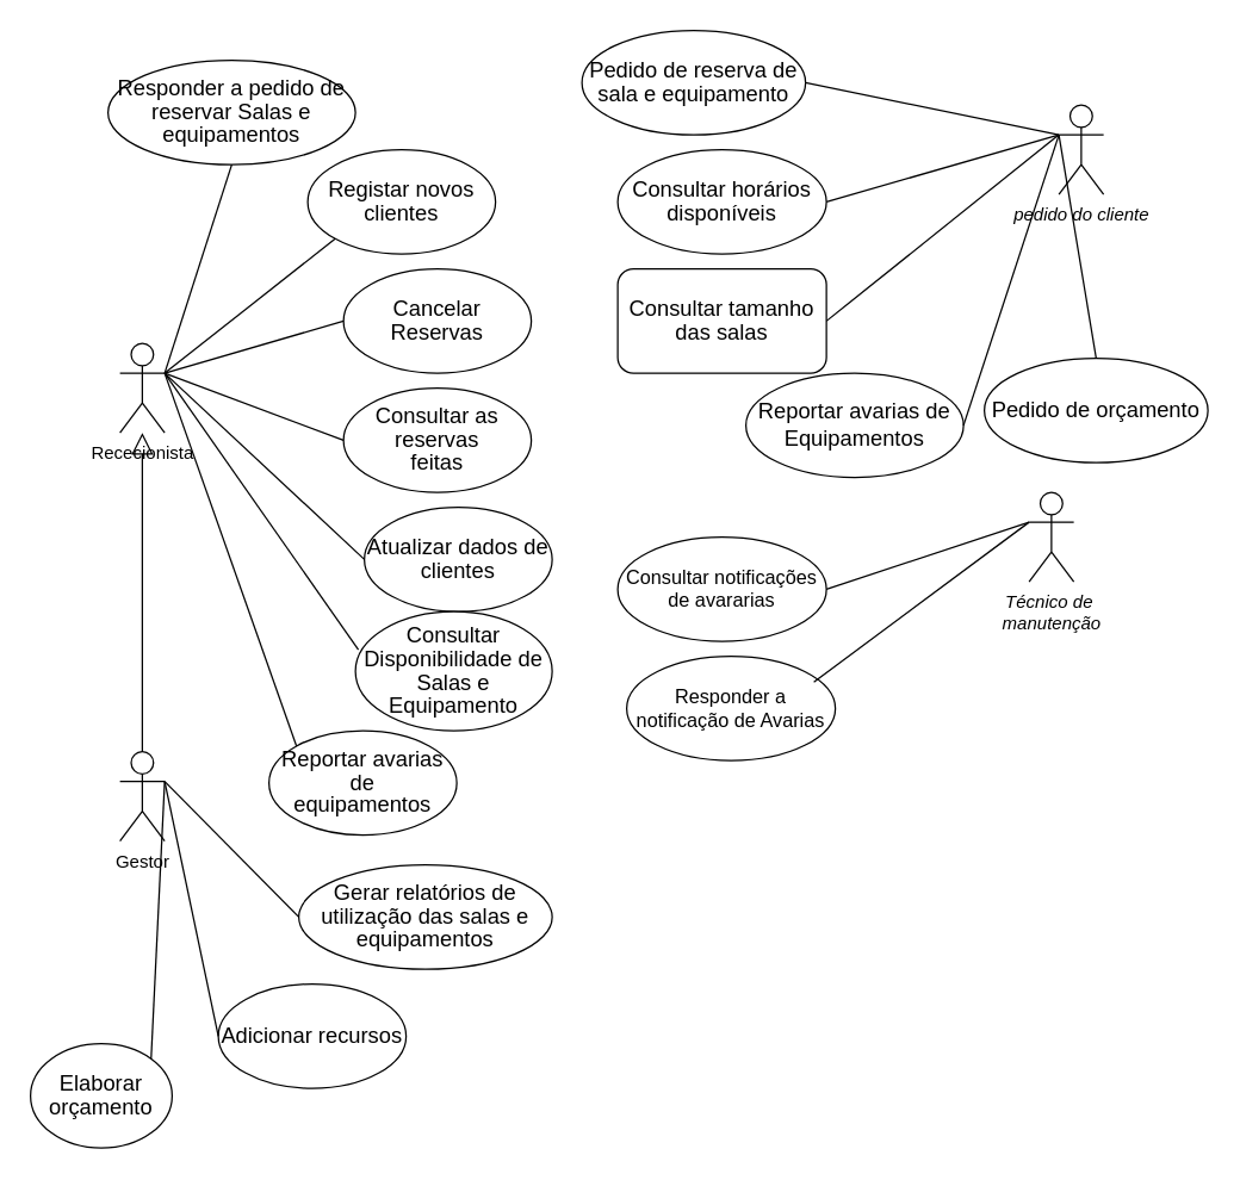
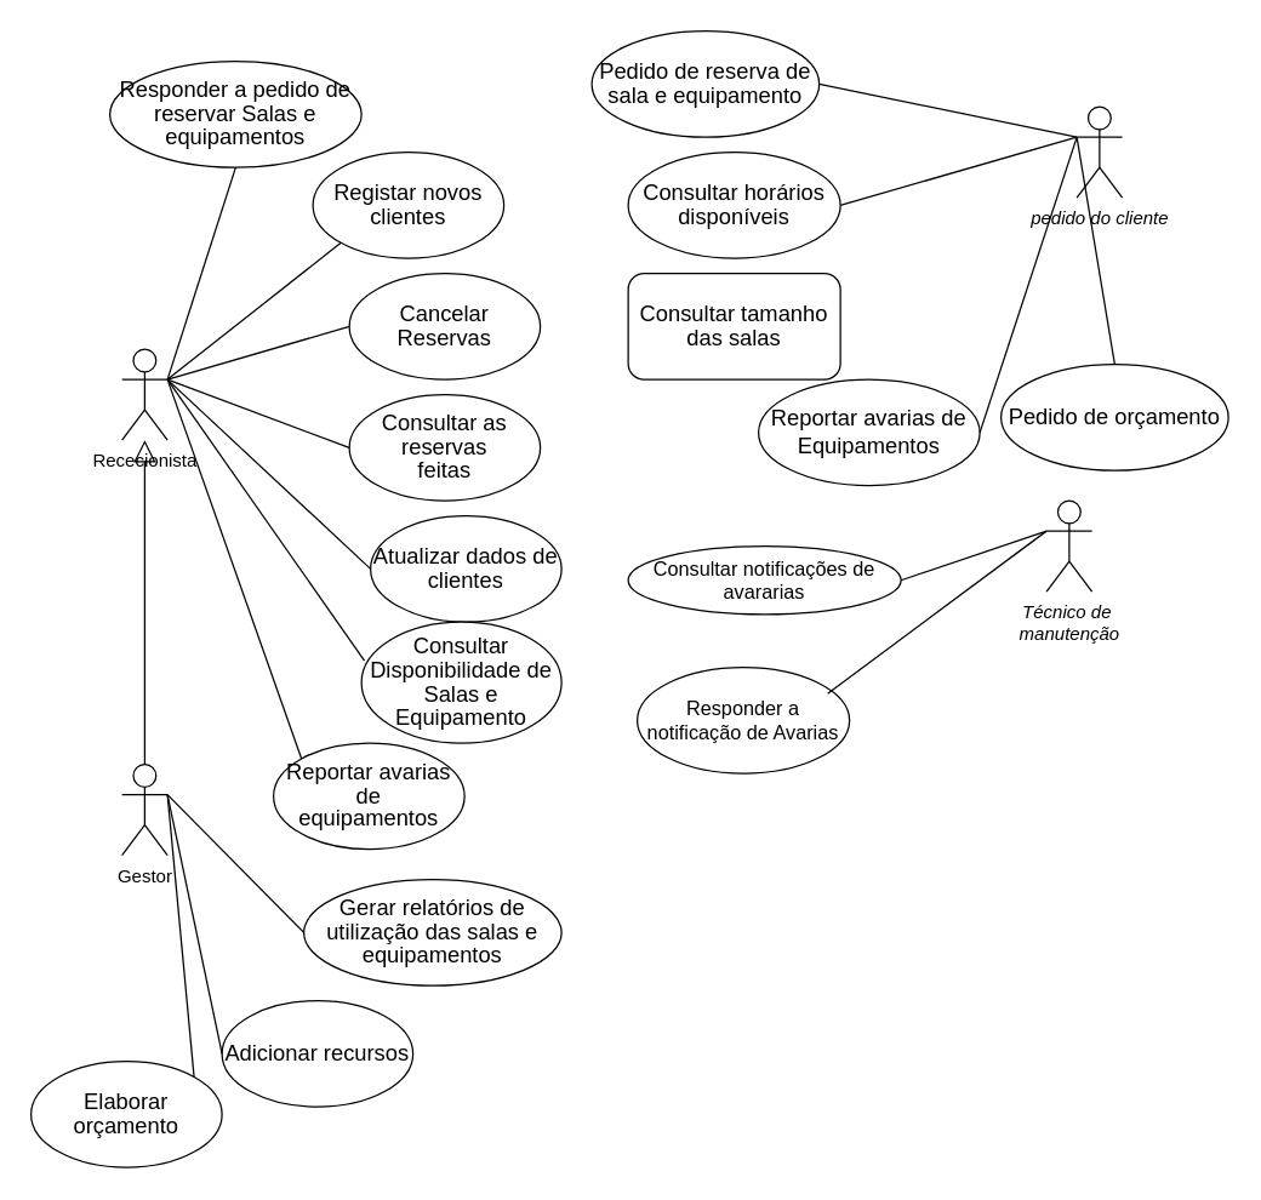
  <mxCell id="0" />
  <mxCell id="1" parent="0" />
  <mxCell id="2" value="Rececionista" style="shape=umlActor;html=1;verticalLabelPosition=bottom;verticalAlign=top;align=center;" parent="1" vertex="1"><mxGeometry x="80" y="230" width="30" height="60" as="geometry" /></mxCell>
  <mxCell id="3" value="Gestor" style="shape=umlActor;html=1;verticalLabelPosition=bottom;verticalAlign=top;align=center;" parent="1" vertex="1"><mxGeometry x="80" y="504" width="30" height="60" as="geometry" /></mxCell>
  <mxCell id="4" value="&lt;span style=&quot;font-size:11.0pt;line-height:107%;&lt;br/&gt;font-family:&amp;quot;Aptos&amp;quot;,sans-serif;mso-ascii-theme-font:minor-latin;mso-fareast-font-family:&lt;br/&gt;Aptos;mso-fareast-theme-font:minor-latin;mso-hansi-theme-font:minor-latin;&lt;br/&gt;mso-bidi-font-family:Arial;mso-bidi-theme-font:minor-bidi;mso-ansi-language:&lt;br/&gt;PT;mso-fareast-language:EN-US;mso-bidi-language:AR-SA&quot;&gt;Responder a pedido de reservar Salas e equipamentos&lt;/span&gt;" style="ellipse;whiteSpace=wrap;html=1;fontStyle=0" parent="1" vertex="1"><mxGeometry x="72" y="40" width="166" height="70" as="geometry" /></mxCell>
  <mxCell id="5" value="" style="edgeStyle=none;html=1;endArrow=block;endFill=0;endSize=12;verticalAlign=bottom;rounded=0;exitX=0.5;exitY=0;exitDx=0;exitDy=0;exitPerimeter=0;" parent="1" source="3" target="2" edge="1"><mxGeometry width="160" relative="1" as="geometry"><mxPoint x="160" y="390" as="sourcePoint" /><mxPoint x="320" y="390" as="targetPoint" /></mxGeometry></mxCell>
  <mxCell id="6" value="&lt;span style=&quot;font-size:11.0pt;line-height:107%;&lt;br/&gt;font-family:&amp;quot;Aptos&amp;quot;,sans-serif;mso-ascii-theme-font:minor-latin;mso-fareast-font-family:&lt;br/&gt;Aptos;mso-fareast-theme-font:minor-latin;mso-hansi-theme-font:minor-latin;&lt;br/&gt;mso-bidi-font-family:Arial;mso-bidi-theme-font:minor-bidi;mso-ansi-language:&lt;br/&gt;PT;mso-fareast-language:EN-US;mso-bidi-language:AR-SA&quot;&gt;Registar novos clientes&lt;/span&gt;" style="ellipse;whiteSpace=wrap;html=1;fontStyle=0" parent="1" vertex="1"><mxGeometry x="206" y="100" width="126" height="70" as="geometry" /></mxCell>
  <mxCell id="7" value="&lt;span style=&quot;font-size:11.0pt;line-height:107%;&lt;br/&gt;font-family:&amp;quot;Aptos&amp;quot;,sans-serif;mso-ascii-theme-font:minor-latin;mso-fareast-font-family:&lt;br/&gt;Aptos;mso-fareast-theme-font:minor-latin;mso-hansi-theme-font:minor-latin;&lt;br/&gt;mso-bidi-font-family:Arial;mso-bidi-theme-font:minor-bidi;mso-ansi-language:&lt;br/&gt;PT;mso-fareast-language:EN-US;mso-bidi-language:AR-SA&quot;&gt;Cancelar Reservas&lt;/span&gt;" style="ellipse;whiteSpace=wrap;html=1;fontStyle=0" parent="1" vertex="1"><mxGeometry x="230" y="180" width="126" height="70" as="geometry" /></mxCell>
  <mxCell id="8" value="&lt;span style=&quot;font-size:11.0pt;line-height:107%;&lt;br/&gt;font-family:&amp;quot;Aptos&amp;quot;,sans-serif;mso-ascii-theme-font:minor-latin;mso-fareast-font-family:&lt;br/&gt;Aptos;mso-fareast-theme-font:minor-latin;mso-hansi-theme-font:minor-latin;&lt;br/&gt;mso-bidi-font-family:Arial;mso-bidi-theme-font:minor-bidi;mso-ansi-language:&lt;br/&gt;PT;mso-fareast-language:EN-US;mso-bidi-language:AR-SA&quot;&gt;Consultar as reservas&lt;br/&gt;feitas&lt;/span&gt;" style="ellipse;whiteSpace=wrap;html=1;fontStyle=0" parent="1" vertex="1"><mxGeometry x="230" y="260" width="126" height="70" as="geometry" /></mxCell>
  <mxCell id="9" value="&lt;span style=&quot;font-size:11.0pt;line-height:107%;&lt;br/&gt;font-family:&amp;quot;Aptos&amp;quot;,sans-serif;mso-ascii-theme-font:minor-latin;mso-fareast-font-family:&lt;br/&gt;Aptos;mso-fareast-theme-font:minor-latin;mso-hansi-theme-font:minor-latin;&lt;br/&gt;mso-bidi-font-family:Arial;mso-bidi-theme-font:minor-bidi;mso-ansi-language:&lt;br/&gt;PT;mso-fareast-language:EN-US;mso-bidi-language:AR-SA&quot;&gt;Atualizar dados de&lt;br/&gt;clientes&lt;/span&gt;" style="ellipse;whiteSpace=wrap;html=1;fontStyle=0" parent="1" vertex="1"><mxGeometry x="244" y="340" width="126" height="70" as="geometry" /></mxCell>
  <mxCell id="10" value="&lt;span style=&quot;font-size:11.0pt;line-height:107%;&lt;br/&gt;font-family:&amp;quot;Aptos&amp;quot;,sans-serif;mso-ascii-theme-font:minor-latin;mso-fareast-font-family:&lt;br/&gt;Aptos;mso-fareast-theme-font:minor-latin;mso-hansi-theme-font:minor-latin;&lt;br/&gt;mso-bidi-font-family:Arial;mso-bidi-theme-font:minor-bidi;mso-ansi-language:&lt;br/&gt;PT;mso-fareast-language:EN-US;mso-bidi-language:AR-SA&quot;&gt;Gerar relatórios de&lt;br/&gt;utilização das salas e equipamentos&lt;/span&gt;" style="ellipse;whiteSpace=wrap;html=1;fontStyle=0" parent="1" vertex="1"><mxGeometry x="200" y="580" width="170" height="70" as="geometry" /></mxCell>
  <mxCell id="11" value="&lt;span style=&quot;font-size:11.0pt;line-height:107%;&lt;br/&gt;font-family:&amp;quot;Aptos&amp;quot;,sans-serif;mso-ascii-theme-font:minor-latin;mso-fareast-font-family:&lt;br/&gt;Aptos;mso-fareast-theme-font:minor-latin;mso-hansi-theme-font:minor-latin;&lt;br/&gt;mso-bidi-font-family:Arial;mso-bidi-theme-font:minor-bidi;mso-ansi-language:&lt;br/&gt;PT;mso-fareast-language:EN-US;mso-bidi-language:AR-SA&quot;&gt;Adicionar recursos&lt;/span&gt;" style="ellipse;whiteSpace=wrap;html=1;fontStyle=0" parent="1" vertex="1"><mxGeometry x="146" y="660" width="126" height="70" as="geometry" /></mxCell>
  <mxCell id="12" value="&lt;span style=&quot;font-size:11.0pt;line-height:107%;&lt;br/&gt;font-family:&amp;quot;Aptos&amp;quot;,sans-serif;mso-ascii-theme-font:minor-latin;mso-fareast-font-family:&lt;br/&gt;Aptos;mso-fareast-theme-font:minor-latin;mso-hansi-theme-font:minor-latin;&lt;br/&gt;mso-bidi-font-family:Arial;mso-bidi-theme-font:minor-bidi;mso-ansi-language:&lt;br/&gt;PT;mso-fareast-language:EN-US;mso-bidi-language:AR-SA&quot;&gt;Reportar avarias de&lt;br/&gt;equipamentos&lt;/span&gt;" style="ellipse;whiteSpace=wrap;html=1;fontStyle=0" parent="1" vertex="1"><mxGeometry x="180" y="490" width="126" height="70" as="geometry" /></mxCell>
- <mxCell id="13" value="&lt;span style=&quot;font-size:11.0pt;line-height:107%;&lt;br/&gt;font-family:&amp;quot;Aptos&amp;quot;,sans-serif;mso-ascii-theme-font:minor-latin;mso-fareast-font-family:&lt;br/&gt;Aptos;mso-fareast-theme-font:minor-latin;mso-hansi-theme-font:minor-latin;&lt;br/&gt;mso-bidi-font-family:Arial;mso-bidi-theme-font:minor-bidi;mso-ansi-language:&lt;br/&gt;PT;mso-fareast-language:EN-US;mso-bidi-language:AR-SA&quot;&gt;Elaborar orçamento&lt;/span&gt;" style="ellipse;whiteSpace=wrap;html=1;fontStyle=0" parent="1" vertex="1"><mxGeometry x="20" y="700" width="95" height="70" as="geometry" /></mxCell>
+ <mxCell id="13" value="&lt;span style=&quot;font-size:11.0pt;line-height:107%;&lt;br/&gt;font-family:&amp;quot;Aptos&amp;quot;,sans-serif;mso-ascii-theme-font:minor-latin;mso-fareast-font-family:&lt;br/&gt;Aptos;mso-fareast-theme-font:minor-latin;mso-hansi-theme-font:minor-latin;&lt;br/&gt;mso-bidi-font-family:Arial;mso-bidi-theme-font:minor-bidi;mso-ansi-language:&lt;br/&gt;PT;mso-fareast-language:EN-US;mso-bidi-language:AR-SA&quot;&gt;Elaborar orçamento&lt;/span&gt;" style="ellipse;whiteSpace=wrap;html=1;fontStyle=0" parent="1" vertex="1"><mxGeometry x="20" y="700" width="126" height="70" as="geometry" /></mxCell>
  <mxCell id="14" value="" style="edgeStyle=none;html=1;endArrow=none;verticalAlign=bottom;rounded=0;exitX=1;exitY=0.333;exitDx=0;exitDy=0;exitPerimeter=0;entryX=0.5;entryY=1;entryDx=0;entryDy=0;" parent="1" source="2" target="4" edge="1"><mxGeometry width="160" relative="1" as="geometry"><mxPoint x="110" y="200" as="sourcePoint" /><mxPoint x="270" y="200" as="targetPoint" /></mxGeometry></mxCell>
  <mxCell id="15" value="" style="edgeStyle=none;html=1;endArrow=none;verticalAlign=bottom;rounded=0;exitX=1;exitY=0.333;exitDx=0;exitDy=0;exitPerimeter=0;entryX=0;entryY=1;entryDx=0;entryDy=0;" parent="1" source="2" target="6" edge="1"><mxGeometry width="160" relative="1" as="geometry"><mxPoint x="110" y="200" as="sourcePoint" /><mxPoint x="270" y="200" as="targetPoint" /></mxGeometry></mxCell>
  <mxCell id="16" value="" style="edgeStyle=none;html=1;endArrow=none;verticalAlign=bottom;rounded=0;entryX=0;entryY=0.5;entryDx=0;entryDy=0;" parent="1" target="7" edge="1"><mxGeometry width="160" relative="1" as="geometry"><mxPoint x="110" y="250" as="sourcePoint" /><mxPoint x="234" y="170" as="targetPoint" /></mxGeometry></mxCell>
  <mxCell id="17" value="" style="edgeStyle=none;html=1;endArrow=none;verticalAlign=bottom;rounded=0;entryX=0;entryY=0.5;entryDx=0;entryDy=0;exitX=1;exitY=0.333;exitDx=0;exitDy=0;exitPerimeter=0;" parent="1" source="2" target="8" edge="1"><mxGeometry width="160" relative="1" as="geometry"><mxPoint x="120" y="260" as="sourcePoint" /><mxPoint x="237" y="224" as="targetPoint" /></mxGeometry></mxCell>
  <mxCell id="18" value="" style="edgeStyle=none;html=1;endArrow=none;verticalAlign=bottom;rounded=0;entryX=0;entryY=0.5;entryDx=0;entryDy=0;exitX=1;exitY=0.333;exitDx=0;exitDy=0;exitPerimeter=0;" parent="1" source="2" target="9" edge="1"><mxGeometry width="160" relative="1" as="geometry"><mxPoint x="120" y="270" as="sourcePoint" /><mxPoint x="240" y="305" as="targetPoint" /></mxGeometry></mxCell>
  <mxCell id="19" value="" style="edgeStyle=none;html=1;endArrow=none;verticalAlign=bottom;rounded=0;entryX=0;entryY=0.5;entryDx=0;entryDy=0;exitX=1;exitY=0.333;exitDx=0;exitDy=0;exitPerimeter=0;" parent="1" source="3" target="10" edge="1"><mxGeometry width="160" relative="1" as="geometry"><mxPoint x="120" y="260" as="sourcePoint" /><mxPoint x="240" y="385" as="targetPoint" /></mxGeometry></mxCell>
  <mxCell id="20" value="" style="edgeStyle=none;html=1;endArrow=none;verticalAlign=bottom;rounded=0;entryX=0;entryY=0.5;entryDx=0;entryDy=0;exitX=1;exitY=0.333;exitDx=0;exitDy=0;exitPerimeter=0;" parent="1" source="3" target="11" edge="1"><mxGeometry width="160" relative="1" as="geometry"><mxPoint x="120" y="450" as="sourcePoint" /><mxPoint x="240" y="465" as="targetPoint" /></mxGeometry></mxCell>
  <mxCell id="21" value="" style="edgeStyle=none;html=1;endArrow=none;verticalAlign=bottom;rounded=0;entryX=0;entryY=0;entryDx=0;entryDy=0;exitX=1;exitY=0.333;exitDx=0;exitDy=0;exitPerimeter=0;" parent="1" source="2" target="12" edge="1"><mxGeometry width="160" relative="1" as="geometry"><mxPoint x="120" y="450" as="sourcePoint" /><mxPoint x="230" y="544" as="targetPoint" /></mxGeometry></mxCell>
  <mxCell id="22" value="" style="edgeStyle=none;html=1;endArrow=none;verticalAlign=bottom;rounded=0;entryX=1;entryY=0;entryDx=0;entryDy=0;exitX=1;exitY=0.333;exitDx=0;exitDy=0;exitPerimeter=0;" parent="1" source="3" target="13" edge="1"><mxGeometry width="160" relative="1" as="geometry"><mxPoint x="120" y="450" as="sourcePoint" /><mxPoint x="208" y="600" as="targetPoint" /></mxGeometry></mxCell>
  <mxCell id="23" value="&lt;i&gt;pedido do cliente&lt;/i&gt;" style="shape=umlActor;html=1;verticalLabelPosition=bottom;verticalAlign=top;align=center;" parent="1" vertex="1"><mxGeometry x="710" y="70" width="30" height="60" as="geometry" /></mxCell>
  <mxCell id="24" value="&lt;i&gt;Técnico de&amp;nbsp;&lt;/i&gt;&lt;div&gt;&lt;i&gt;manutenção&lt;/i&gt;&lt;/div&gt;" style="shape=umlActor;html=1;verticalLabelPosition=bottom;verticalAlign=top;align=center;" parent="1" vertex="1"><mxGeometry x="690" y="330" width="30" height="60" as="geometry" /></mxCell>
  <mxCell id="25" value="" style="edgeStyle=none;html=1;endArrow=none;verticalAlign=bottom;rounded=0;exitX=1;exitY=0.5;exitDx=0;exitDy=0;entryX=0;entryY=0.333;entryDx=0;entryDy=0;entryPerimeter=0;" parent="1" source="26" target="23" edge="1"><mxGeometry width="160" relative="1" as="geometry"><mxPoint x="342" y="145" as="sourcePoint" /><mxPoint x="590" y="190" as="targetPoint" /></mxGeometry></mxCell>
  <mxCell id="26" value="&lt;span style=&quot;font-size:11.0pt;line-height:107%;&lt;br/&gt;font-family:&amp;quot;Aptos&amp;quot;,sans-serif;mso-ascii-theme-font:minor-latin;mso-fareast-font-family:&lt;br/&gt;Aptos;mso-fareast-theme-font:minor-latin;mso-hansi-theme-font:minor-latin;&lt;br/&gt;mso-bidi-font-family:Arial;mso-bidi-theme-font:minor-bidi;mso-ansi-language:&lt;br/&gt;PT;mso-fareast-language:EN-US;mso-bidi-language:AR-SA&quot;&gt;Consultar horários disponíveis&lt;/span&gt;" style="ellipse;whiteSpace=wrap;html=1;" parent="1" vertex="1"><mxGeometry x="414" y="100" width="140" height="70" as="geometry" /></mxCell>
  <mxCell id="27" value="" style="edgeStyle=none;html=1;endArrow=none;verticalAlign=bottom;rounded=0;entryX=0;entryY=0.333;entryDx=0;entryDy=0;entryPerimeter=0;exitX=1;exitY=0.5;exitDx=0;exitDy=0;" parent="1" source="38" target="23" edge="1"><mxGeometry width="160" relative="1" as="geometry"><mxPoint x="560" y="80" as="sourcePoint" /><mxPoint x="730" y="150" as="targetPoint" /></mxGeometry></mxCell>
  <mxCell id="28" value="&lt;span style=&quot;font-size:11.0pt;line-height:107%;&lt;br/&gt;font-family:&amp;quot;Aptos&amp;quot;,sans-serif;mso-ascii-theme-font:minor-latin;mso-fareast-font-family:&lt;br/&gt;Aptos;mso-fareast-theme-font:minor-latin;mso-hansi-theme-font:minor-latin;&lt;br/&gt;mso-bidi-font-family:Arial;mso-bidi-theme-font:minor-bidi;mso-ansi-language:&lt;br/&gt;PT;mso-fareast-language:EN-US;mso-bidi-language:AR-SA&quot;&gt;Consultar tamanho das salas&lt;/span&gt;" style="whiteSpace=wrap;html=1;rounded=1;" parent="1" vertex="1"><mxGeometry x="414" y="180" width="140" height="70" as="geometry" /></mxCell>
- <mxCell id="29" value="" style="edgeStyle=none;html=1;endArrow=none;verticalAlign=bottom;rounded=0;exitX=1;exitY=0.5;exitDx=0;exitDy=0;entryX=0;entryY=0.333;entryDx=0;entryDy=0;entryPerimeter=0;" parent="1" source="28" target="23" edge="1"><mxGeometry width="160" relative="1" as="geometry"><mxPoint x="564" y="145" as="sourcePoint" /><mxPoint x="720" y="100" as="targetPoint" /></mxGeometry></mxCell>
- <mxCell id="30" value="&lt;span style=&quot;line-height: 107%; font-size: 13px;&quot;&gt;Consultar notificações de avararias&lt;/span&gt;" style="ellipse;whiteSpace=wrap;html=1;" parent="1" vertex="1"><mxGeometry x="414" y="360" width="140" height="70" as="geometry" /></mxCell>
+ <mxCell id="30" value="&lt;span style=&quot;line-height: 107%; font-size: 13px;&quot;&gt;Consultar notificações de avararias&lt;/span&gt;" style="ellipse;whiteSpace=wrap;html=1;" parent="1" vertex="1"><mxGeometry x="414" y="360" width="180" height="45" as="geometry" /></mxCell>
  <mxCell id="31" value="" style="edgeStyle=none;html=1;endArrow=none;verticalAlign=bottom;rounded=0;exitX=1;exitY=0.5;exitDx=0;exitDy=0;entryX=0;entryY=0.333;entryDx=0;entryDy=0;entryPerimeter=0;" parent="1" source="30" target="24" edge="1"><mxGeometry width="160" relative="1" as="geometry"><mxPoint x="564" y="225" as="sourcePoint" /><mxPoint x="720" y="100" as="targetPoint" /></mxGeometry></mxCell>
  <mxCell id="32" value="&lt;span style=&quot;font-size:11.0pt;line-height:107%;&lt;br/&gt;font-family:&amp;quot;Aptos&amp;quot;,sans-serif;mso-ascii-theme-font:minor-latin;mso-fareast-font-family:&lt;br/&gt;Aptos;mso-fareast-theme-font:minor-latin;mso-hansi-theme-font:minor-latin;&lt;br/&gt;mso-bidi-font-family:Arial;mso-bidi-theme-font:minor-bidi;mso-ansi-language:&lt;br/&gt;PT;mso-fareast-language:EN-US;mso-bidi-language:AR-SA&quot;&gt;Consultar Disponibilidade de Salas e Equipamento&lt;/span&gt;" style="ellipse;whiteSpace=wrap;html=1;fontStyle=0" parent="1" vertex="1"><mxGeometry x="238" y="410" width="132" height="80" as="geometry" /></mxCell>
  <mxCell id="33" value="" style="edgeStyle=none;html=1;endArrow=none;verticalAlign=bottom;rounded=0;entryX=0.015;entryY=0.321;entryDx=0;entryDy=0;entryPerimeter=0;" parent="1" target="32" edge="1"><mxGeometry width="160" relative="1" as="geometry"><mxPoint x="110" y="250" as="sourcePoint" /><mxPoint x="238" y="455" as="targetPoint" /></mxGeometry></mxCell>
  <mxCell id="34" value="&lt;span style=&quot;font-size: 14.667px;&quot;&gt;Reportar avarias de Equipamentos&lt;/span&gt;" style="ellipse;whiteSpace=wrap;html=1;" parent="1" vertex="1"><mxGeometry x="500" y="250" width="146" height="70" as="geometry" /></mxCell>
  <mxCell id="35" value="" style="edgeStyle=none;html=1;endArrow=none;verticalAlign=bottom;rounded=0;exitX=1;exitY=0.5;exitDx=0;exitDy=0;" parent="1" source="34" edge="1"><mxGeometry width="160" relative="1" as="geometry"><mxPoint x="564" y="405" as="sourcePoint" /><mxPoint x="710" y="90" as="targetPoint" /></mxGeometry></mxCell>
  <mxCell id="36" value="&lt;span style=&quot;font-size: 13px;&quot;&gt;Responder a notificação de Avarias&lt;/span&gt;" style="ellipse;whiteSpace=wrap;html=1;" parent="1" vertex="1"><mxGeometry x="420" y="440" width="140" height="70" as="geometry" /></mxCell>
  <mxCell id="37" value="" style="edgeStyle=none;html=1;endArrow=none;verticalAlign=bottom;rounded=0;exitX=0.897;exitY=0.246;exitDx=0;exitDy=0;exitPerimeter=0;" parent="1" source="36" edge="1"><mxGeometry width="160" relative="1" as="geometry"><mxPoint x="564" y="405" as="sourcePoint" /><mxPoint x="690" y="350" as="targetPoint" /></mxGeometry></mxCell>
  <mxCell id="38" value="&lt;span style=&quot;font-size:11.0pt;line-height:107%;&lt;br/&gt;font-family:&amp;quot;Aptos&amp;quot;,sans-serif;mso-ascii-theme-font:minor-latin;mso-fareast-font-family:&lt;br/&gt;Aptos;mso-fareast-theme-font:minor-latin;mso-hansi-theme-font:minor-latin;&lt;br/&gt;mso-bidi-font-family:Arial;mso-bidi-theme-font:minor-bidi;mso-ansi-language:&lt;br/&gt;PT;mso-fareast-language:EN-US;mso-bidi-language:AR-SA&quot;&gt;Pedido de reserva de sala e equipamento&lt;/span&gt;" style="ellipse;whiteSpace=wrap;html=1;" vertex="1" parent="1"><mxGeometry x="390" y="20" width="150" height="70" as="geometry" /></mxCell>
  <mxCell id="39" value="&lt;span style=&quot;font-size:11.0pt;line-height:107%;&lt;br/&gt;font-family:&amp;quot;Aptos&amp;quot;,sans-serif;mso-ascii-theme-font:minor-latin;mso-fareast-font-family:&lt;br/&gt;Aptos;mso-fareast-theme-font:minor-latin;mso-hansi-theme-font:minor-latin;&lt;br/&gt;mso-bidi-font-family:Arial;mso-bidi-theme-font:minor-bidi;mso-ansi-language:&lt;br/&gt;PT;mso-fareast-language:EN-US;mso-bidi-language:AR-SA&quot;&gt;Pedido de orçamento&lt;/span&gt;" style="ellipse;whiteSpace=wrap;html=1;" vertex="1" parent="1"><mxGeometry x="660" y="240" width="150" height="70" as="geometry" /></mxCell>
  <mxCell id="40" value="" style="edgeStyle=none;html=1;endArrow=none;verticalAlign=bottom;rounded=0;exitX=0.5;exitY=0;exitDx=0;exitDy=0;entryX=0;entryY=0.333;entryDx=0;entryDy=0;entryPerimeter=0;" edge="1" parent="1" source="39" target="23"><mxGeometry width="160" relative="1" as="geometry"><mxPoint x="656" y="295" as="sourcePoint" /><mxPoint x="720" y="100" as="targetPoint" /></mxGeometry></mxCell>
